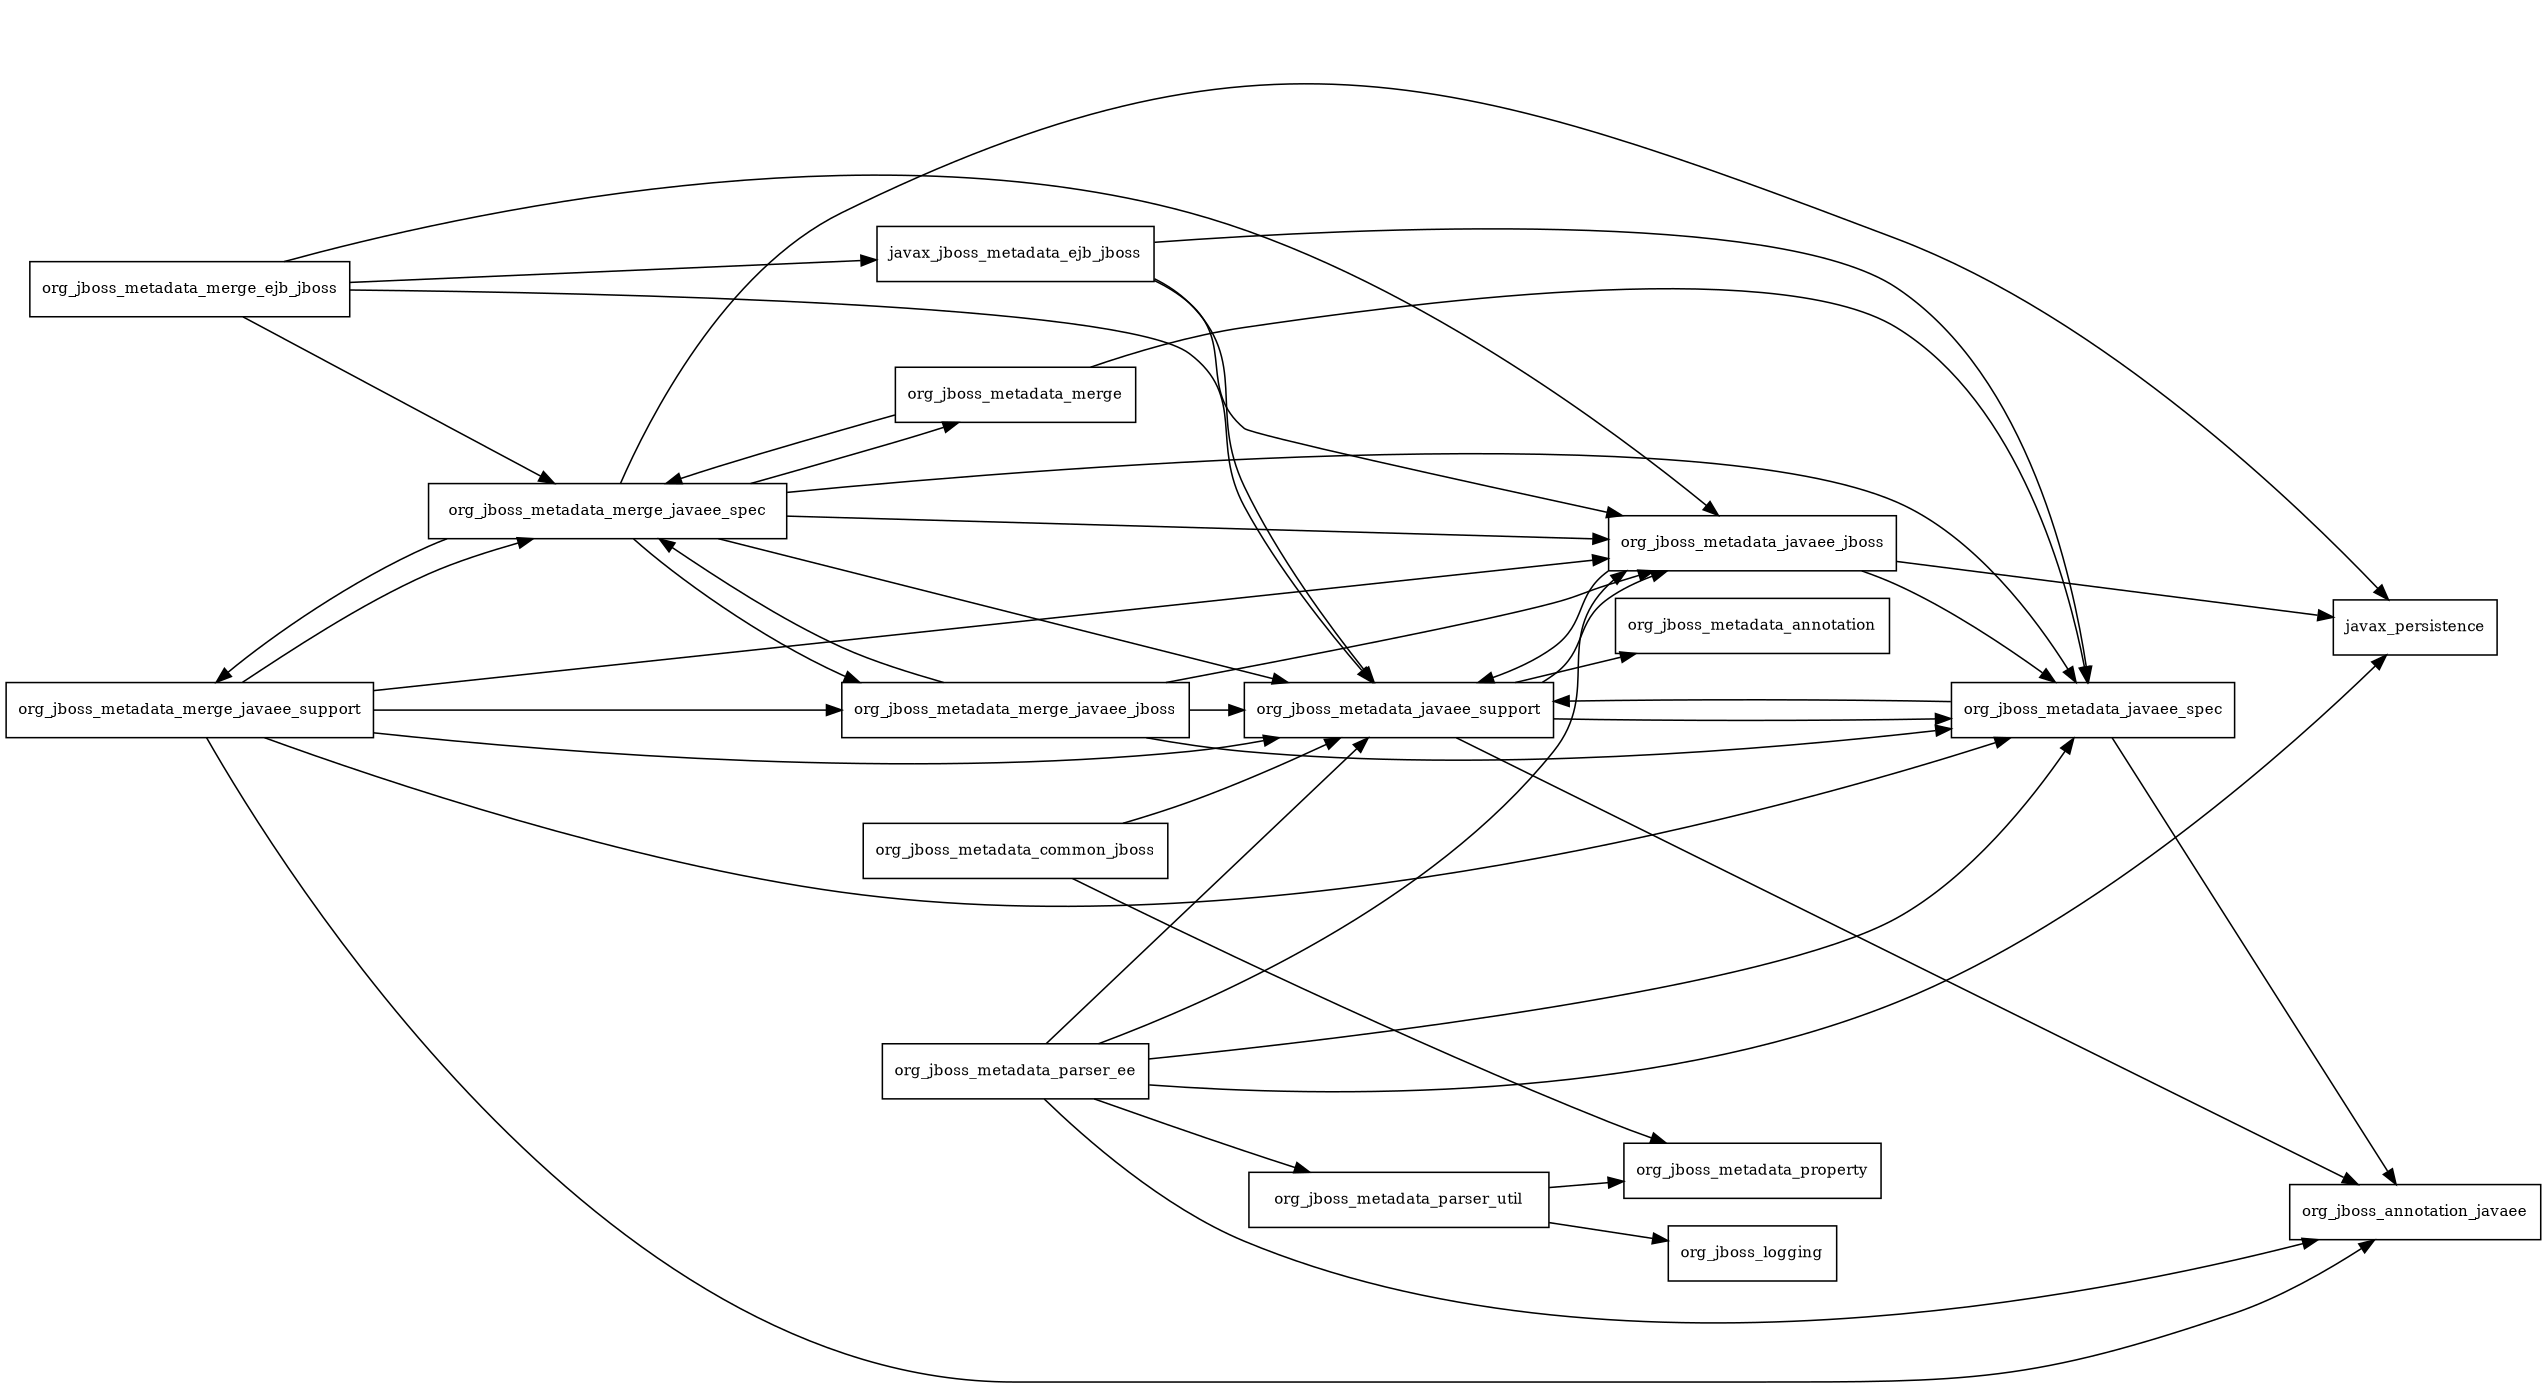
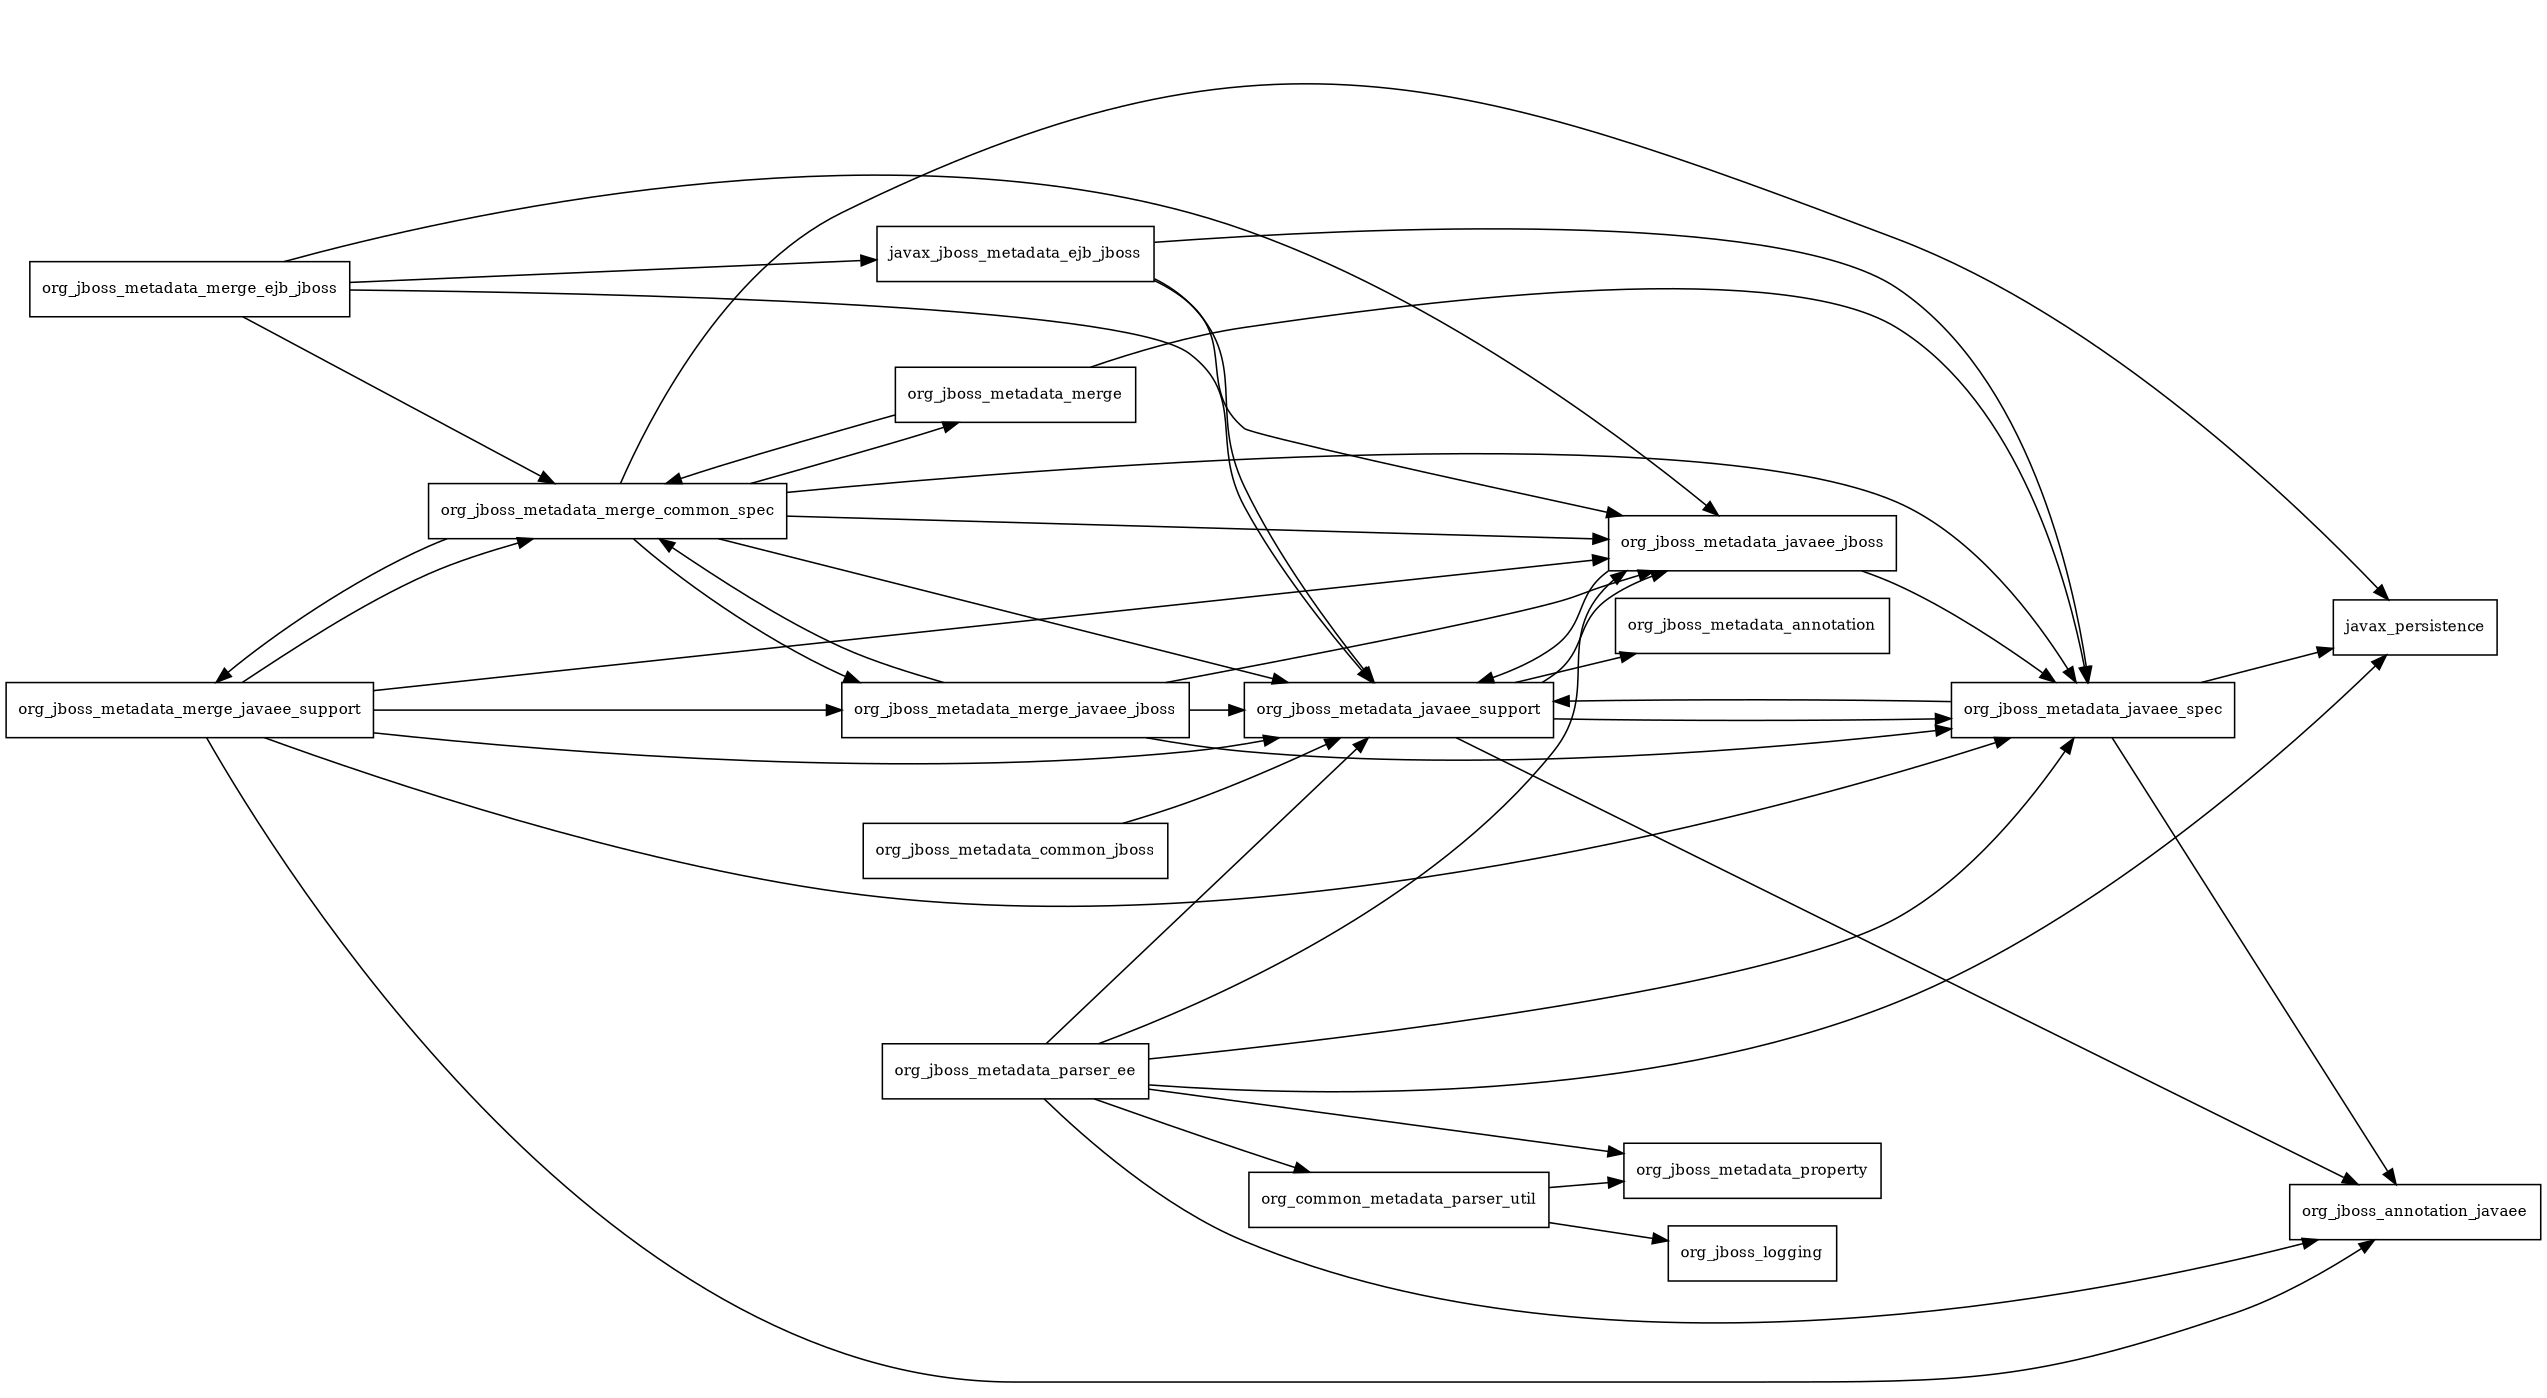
  digraph {
    rankdir=LR
    node [fontsize=10.0 shape=box]
    org_jboss_metadata_common_jboss
    org_jboss_metadata_javaee_support
    org_jboss_metadata_javaee_jboss
    org_jboss_metadata_javaee_spec
    org_jboss_annotation_javaee
    org_jboss_metadata_annotation
    javax_persistence
    n8 [label=javax_jboss_metadata_ejb_jboss]
    org_jboss_metadata_merge
-   org_jboss_metadata_merge_javaee_spec
+   org_jboss_metadata_merge_javaee_spec [label=org_jboss_metadata_merge_common_spec]
    org_jboss_metadata_merge_javaee_jboss
    org_jboss_metadata_merge_javaee_support
    org_jboss_metadata_merge_ejb_jboss
    org_jboss_metadata_parser_ee
-   org_jboss_metadata_parser_util
+   org_jboss_metadata_parser_util [label=org_common_metadata_parser_util]
    org_jboss_metadata_property
    org_jboss_logging
    org_jboss_metadata_common_jboss -> org_jboss_metadata_javaee_support
    org_jboss_metadata_javaee_support -> org_jboss_metadata_javaee_jboss
    org_jboss_metadata_javaee_support -> org_jboss_metadata_javaee_spec
    org_jboss_metadata_javaee_support -> org_jboss_annotation_javaee
    org_jboss_metadata_javaee_support -> org_jboss_metadata_annotation
    org_jboss_metadata_javaee_jboss -> org_jboss_metadata_javaee_support
    org_jboss_metadata_javaee_jboss -> org_jboss_metadata_javaee_spec
    org_jboss_metadata_javaee_spec -> org_jboss_metadata_javaee_support
    org_jboss_metadata_javaee_spec -> org_jboss_annotation_javaee
-   org_jboss_metadata_javaee_jboss -> javax_persistence
+   org_jboss_metadata_javaee_spec -> javax_persistence
    n8 -> org_jboss_metadata_javaee_support
    n8 -> org_jboss_metadata_javaee_jboss
    n8 -> org_jboss_metadata_javaee_spec
    org_jboss_metadata_merge -> org_jboss_metadata_javaee_spec
    org_jboss_metadata_merge -> org_jboss_metadata_merge_javaee_spec
    org_jboss_metadata_merge_javaee_spec -> org_jboss_metadata_javaee_support
    org_jboss_metadata_merge_javaee_spec -> org_jboss_metadata_javaee_jboss
    org_jboss_metadata_merge_javaee_spec -> org_jboss_metadata_javaee_spec
    org_jboss_metadata_merge_javaee_spec -> javax_persistence
    org_jboss_metadata_merge_javaee_spec -> org_jboss_metadata_merge
    org_jboss_metadata_merge_javaee_spec -> org_jboss_metadata_merge_javaee_jboss
    org_jboss_metadata_merge_javaee_spec -> org_jboss_metadata_merge_javaee_support
    org_jboss_metadata_merge_javaee_jboss -> org_jboss_metadata_javaee_support
    org_jboss_metadata_merge_javaee_jboss -> org_jboss_metadata_javaee_jboss
    org_jboss_metadata_merge_javaee_jboss -> org_jboss_metadata_javaee_spec
    org_jboss_metadata_merge_javaee_jboss -> org_jboss_metadata_merge_javaee_spec
    org_jboss_metadata_merge_javaee_support -> org_jboss_metadata_javaee_support
    org_jboss_metadata_merge_javaee_support -> org_jboss_metadata_javaee_jboss
    org_jboss_metadata_merge_javaee_support -> org_jboss_metadata_javaee_spec
    org_jboss_metadata_merge_javaee_support -> org_jboss_annotation_javaee
    org_jboss_metadata_merge_javaee_support -> org_jboss_metadata_merge_javaee_spec
    org_jboss_metadata_merge_javaee_support -> org_jboss_metadata_merge_javaee_jboss
    org_jboss_metadata_merge_ejb_jboss -> org_jboss_metadata_javaee_support
    org_jboss_metadata_merge_ejb_jboss -> org_jboss_metadata_javaee_jboss
    org_jboss_metadata_merge_ejb_jboss -> n8
    org_jboss_metadata_merge_ejb_jboss -> org_jboss_metadata_merge_javaee_spec
    org_jboss_metadata_parser_ee -> org_jboss_metadata_javaee_support
    org_jboss_metadata_parser_ee -> org_jboss_metadata_javaee_jboss
    org_jboss_metadata_parser_ee -> org_jboss_metadata_javaee_spec
    org_jboss_metadata_parser_ee -> org_jboss_annotation_javaee
    org_jboss_metadata_parser_ee -> javax_persistence
    org_jboss_metadata_parser_ee -> org_jboss_metadata_parser_util
-   org_jboss_metadata_common_jboss -> org_jboss_metadata_property
+   org_jboss_metadata_parser_ee -> org_jboss_metadata_property
    org_jboss_metadata_parser_util -> org_jboss_metadata_property
    org_jboss_metadata_parser_util -> org_jboss_logging
  }
